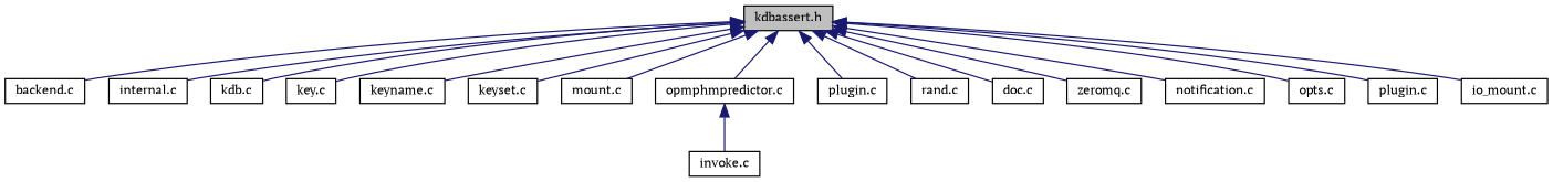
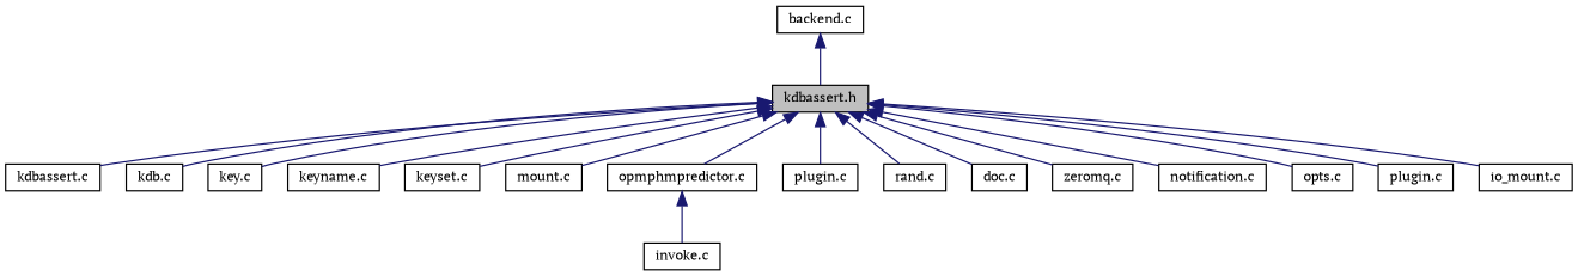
  digraph {
    fontname="PT Serif"
    node [color=black fillcolor=white fontname="PT Serif" fontsize=10 shape=record style=filled]
    edge [color=midnightblue dir=back fontname="PT Serif" fontsize=10 labelfontname=Helvetica labelfontsize=10 style=solid]
    n1 [fillcolor=grey75 fontcolor=black height=0.2 label="kdbassert.h" width=0.4]
    n2 [height=0.2 label="backend.c" width=0.4]
-   n3 [height=0.2 label="internal.c" width=0.4]
+   n3 [height=0.2 label="kdbassert.c" width=0.4]
    n4 [height=0.2 label="kdb.c" width=0.4]
    n5 [height=0.2 label="key.c" width=0.4]
    n6 [height=0.2 label="keyname.c" width=0.4]
    n7 [height=0.2 label="keyset.c" width=0.4]
    n8 [height=0.2 label="mount.c" width=0.4]
    n9 [height=0.2 label="opmphmpredictor.c" width=0.4]
    n10 [height=0.2 label="plugin.c" width=0.4]
    n11 [height=0.2 label="rand.c" width=0.4]
    n12 [height=0.2 label="doc.c" width=0.4]
    n13 [height=0.2 label="zeromq.c" width=0.4]
    n14 [height=0.2 label="notification.c" width=0.4]
    n15 [height=0.2 label="opts.c" width=0.4]
    n16 [height=0.2 label="plugin.c" width=0.4]
    n17 [height=0.2 label="io_mount.c" width=0.4]
    n18 [height=0.2 label="invoke.c" width=0.4]
-   n1 -> n2
+   n2 -> n1
    n1 -> n3
    n1 -> n4
    n1 -> n5
    n1 -> n6
    n1 -> n7
    n1 -> n8
    n1 -> n9
    n1 -> n10
    n1 -> n11
    n1 -> n12
    n1 -> n13
    n1 -> n14
    n1 -> n15
    n1 -> n16
    n1 -> n17
    n9 -> n18
  }
